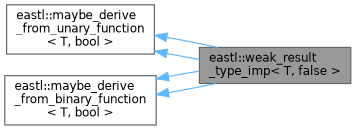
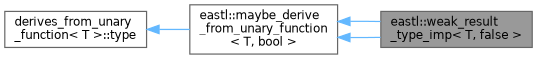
  digraph {
    rankdir=LR
    node [color=gray40 fillcolor=white fontname=Helvetica fontsize=10 shape=box style=filled]
    edge [color=steelblue1 dir=back fontname=Helvetica fontsize=10 labelfontname=Helvetica labelfontsize=10 style=solid]
    n1 [fillcolor=grey60 fontcolor=black height=0.2 label="eastl::weak_result\l_type_imp\< T, false \>" width=0.4]
    n2 [height=0.2 label="eastl::maybe_derive\l_from_unary_function\l\< T, bool \>" width=0.4]
-   n4 [height=0.2 label="eastl::maybe_derive\l_from_binary_function\l\< T, bool \>" width=0.4]
+   n3 [height=0.2 label="derives_from_unary\l_function\< T \>::type" width=0.4]
    n2 -> n1
    n2 -> n1
-   n4 -> n1
-   n4 -> n1
+   n3 -> n2
  }
